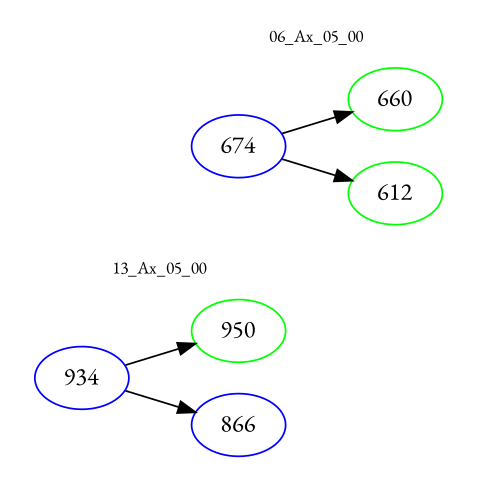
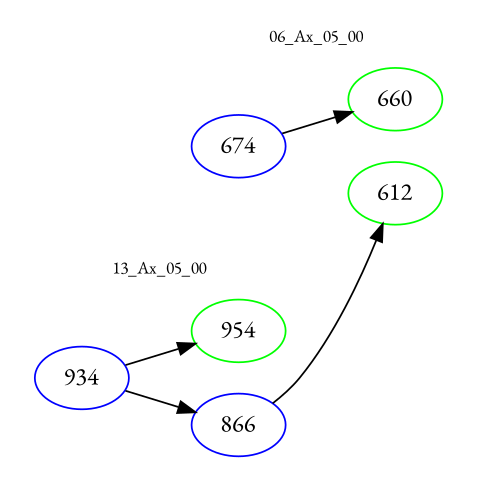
  digraph {
    fontname="EB Garamond"
    rankdir=LR
    node [color=blue fontname="EB Garamond"]
    edge [color=black fontname="EB Garamond"]
    n1 [label=674]
    n2 [color=green label=660]
    n3 [color=green label=612]
    n4 [label=934]
    n5 [label=866]
-   n6 [color=green label=950]
+   n6 [color=green label=954]
    subgraph cluster_1 {
      color=white
      fontsize=10
      label="06_Ax_05_00"
      n1
      n2
      n3
    }
    subgraph cluster_2 {
      color=white
      fontsize=10
      label="13_Ax_05_00"
      n4
      n5
      n6
    }
    n1 -> n2
-   n1 -> n3
+   n5 -> n3
    n4 -> n5
    n4 -> n6
  }
